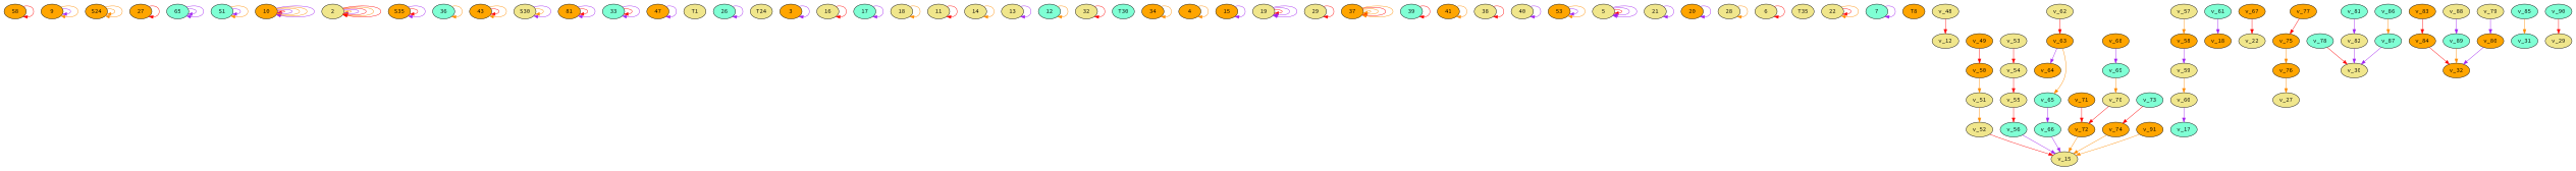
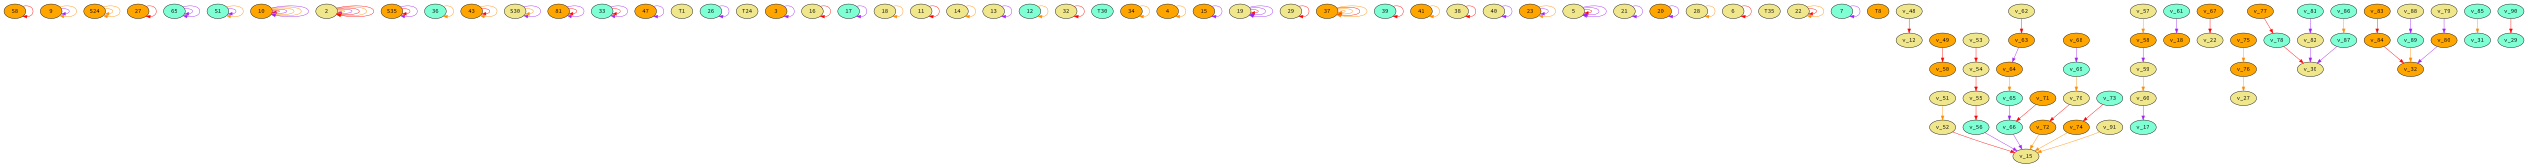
  digraph {
    fontname="Source Code Pro"
    node [fillcolor=khaki fontname="Source Code Pro" style=filled]
    edge [color=purple fontname="Source Code Pro"]
    S8 [fillcolor=orange]
    9 [fillcolor=orange]
    S24 [fillcolor=orange]
    27 [fillcolor=orange]
    n5 [fillcolor=aquamarine label=65]
    S1 [fillcolor=aquamarine]
    10 [fillcolor=orange]
    2
    S35 [fillcolor=orange]
    36 [fillcolor=aquamarine]
    43 [fillcolor=orange]
    S30
    n13 [fillcolor=orange label=81]
    33 [fillcolor=aquamarine]
    n15 [fillcolor=orange label=47]
    T1
    26 [fillcolor=aquamarine]
    T24
    3 [fillcolor=orange]
    16
    17 [fillcolor=aquamarine]
    18
    11
    14
    13
    12 [fillcolor=aquamarine]
    32
    T30 [fillcolor=aquamarine]
    34 [fillcolor=orange]
    4 [fillcolor=orange]
    15 [fillcolor=orange]
    19
    29
    37 [fillcolor=orange]
    39 [fillcolor=aquamarine]
    41 [fillcolor=orange]
    38
    40
-   23 [fillcolor=orange label=53]
+   23 [fillcolor=orange]
    5
    21
    20 [fillcolor=orange]
    28
    6
    T35
    22
    7 [fillcolor=aquamarine]
    T8 [fillcolor=orange]
    v_48
    v_12
    v_49 [fillcolor=orange]
    v_50 [fillcolor=orange]
    v_51
    v_52
    v_15
    v_53
    v_54
    v_55
    v_56 [fillcolor=aquamarine]
    v_58 [fillcolor=orange]
    v_57
    v_59
    v_60
    v_17 [fillcolor=aquamarine]
    v_61 [fillcolor=aquamarine]
    v_18 [fillcolor=orange]
    v_63 [fillcolor=orange]
    v_62
    v_64 [fillcolor=orange]
    v_65 [fillcolor=aquamarine]
    v_66 [fillcolor=aquamarine]
    v_67 [fillcolor=orange]
    v_22
    v_68 [fillcolor=orange]
    v_69 [fillcolor=aquamarine]
    v_70
    v_72 [fillcolor=orange]
    v_71 [fillcolor=orange]
    v_73 [fillcolor=aquamarine]
    v_74 [fillcolor=orange]
    v_75 [fillcolor=orange]
    v_76 [fillcolor=orange]
    v_27
    v_77 [fillcolor=orange]
    v_78 [fillcolor=aquamarine]
    v_30
    v_80 [fillcolor=orange]
    v_79
    v_32 [fillcolor=orange]
    v_81 [fillcolor=aquamarine]
    v_82
    v_83 [fillcolor=orange]
    v_84 [fillcolor=orange]
    v_85 [fillcolor=aquamarine]
    v_31 [fillcolor=aquamarine]
    v_86 [fillcolor=aquamarine]
    v_87 [fillcolor=aquamarine]
    v_89 [fillcolor=aquamarine]
    v_88
    v_90 [fillcolor=aquamarine]
-   v_29
-   v_91 [fillcolor=orange]
+   v_29 [fillcolor=aquamarine]
+   v_91
    S8 -> S8 [color=red]
    9 -> 9
    9 -> 9 [color=darkorange]
    S24 -> S24 [color=darkorange]
    S24 -> S24 [color=darkorange]
    27 -> 27 [color=red]
    n5 -> n5
    n5 -> n5
    S1 -> S1
    S1 -> S1 [color=darkorange]
    10 -> 10 [color=red]
    10 -> 10
    10 -> 10 [color=darkorange]
    10 -> 10 [color=darkorange]
    10 -> 10
    2 -> 2 [color=darkorange]
    2 -> 2
    2 -> 2 [color=red]
    2 -> 2 [color=darkorange]
    2 -> 2 [color=red]
    S35 -> S35 [color=red]
    S35 -> S35
    36 -> 36 [color=darkorange]
    43 -> 43 [color=red]
    43 -> 43 [color=darkorange]
    S30 -> S30 [color=darkorange]
    S30 -> S30
    n13 -> n13 [color=red]
    n13 -> n13
    33 -> 33 [color=red]
    33 -> 33
    n15 -> n15
    26 -> 26
    3 -> 3
    16 -> 16 [color=red]
    17 -> 17
    18 -> 18 [color=darkorange]
    11 -> 11 [color=red]
    14 -> 14 [color=darkorange]
    13 -> 13
    12 -> 12 [color=darkorange]
    32 -> 32 [color=red]
    34 -> 34 [color=darkorange]
    4 -> 4 [color=darkorange]
    15 -> 15
    19 -> 19 [color=red]
    19 -> 19
    19 -> 19
    29 -> 29 [color=red]
    37 -> 37 [color=darkorange]
    37 -> 37 [color=darkorange]
    37 -> 37 [color=red]
    37 -> 37 [color=darkorange]
    39 -> 39 [color=red]
    41 -> 41 [color=darkorange]
    38 -> 38 [color=red]
    40 -> 40
    23 -> 23
    23 -> 23 [color=darkorange]
    5 -> 5 [color=red]
    5 -> 5
    5 -> 5
    21 -> 21
    20 -> 20
    28 -> 28 [color=darkorange]
    6 -> 6 [color=red]
    22 -> 22 [color=red]
    22 -> 22 [color=darkorange]
    7 -> 7
    v_48 -> v_12 [color=red]
    v_49 -> v_50 [color=red]
-   v_50 -> v_51 [color=darkorange]
    v_51 -> v_52 [color=darkorange]
    v_52 -> v_15 [color=red]
    v_53 -> v_54 [color=red]
    v_54 -> v_55 [color=red]
    v_55 -> v_56 [color=red]
    v_56 -> v_15
    v_58 -> v_59
    v_57 -> v_58 [color=darkorange]
    v_59 -> v_60 [color=darkorange]
    v_60 -> v_17
    v_61 -> v_18
    v_63 -> v_64
    v_62 -> v_63 [color=red]
-   v_63 -> v_65 [color=darkorange]
+   v_64 -> v_65 [color=darkorange]
    v_65 -> v_66
    v_66 -> v_15
    v_67 -> v_22 [color=red]
    v_68 -> v_69
    v_69 -> v_70 [color=darkorange]
    v_70 -> v_72 [color=red]
    v_72 -> v_15 [color=darkorange]
-   v_71 -> v_72 [color=red]
+   v_71 -> v_66 [color=red]
    v_73 -> v_74 [color=red]
    v_74 -> v_15 [color=darkorange]
    v_75 -> v_76 [color=darkorange]
    v_76 -> v_27 [color=darkorange]
-   v_77 -> v_75 [color=red]
+   v_77 -> v_78 [color=red]
    v_78 -> v_30 [color=red]
    v_80 -> v_32
    v_79 -> v_80
    v_81 -> v_82
    v_82 -> v_30
    v_83 -> v_84 [color=red]
    v_84 -> v_32 [color=red]
    v_85 -> v_31 [color=darkorange]
    v_86 -> v_87 [color=darkorange]
    v_87 -> v_30
    v_89 -> v_32 [color=darkorange]
    v_88 -> v_89
    v_90 -> v_29 [color=red]
    v_91 -> v_15 [color=darkorange]
  }
